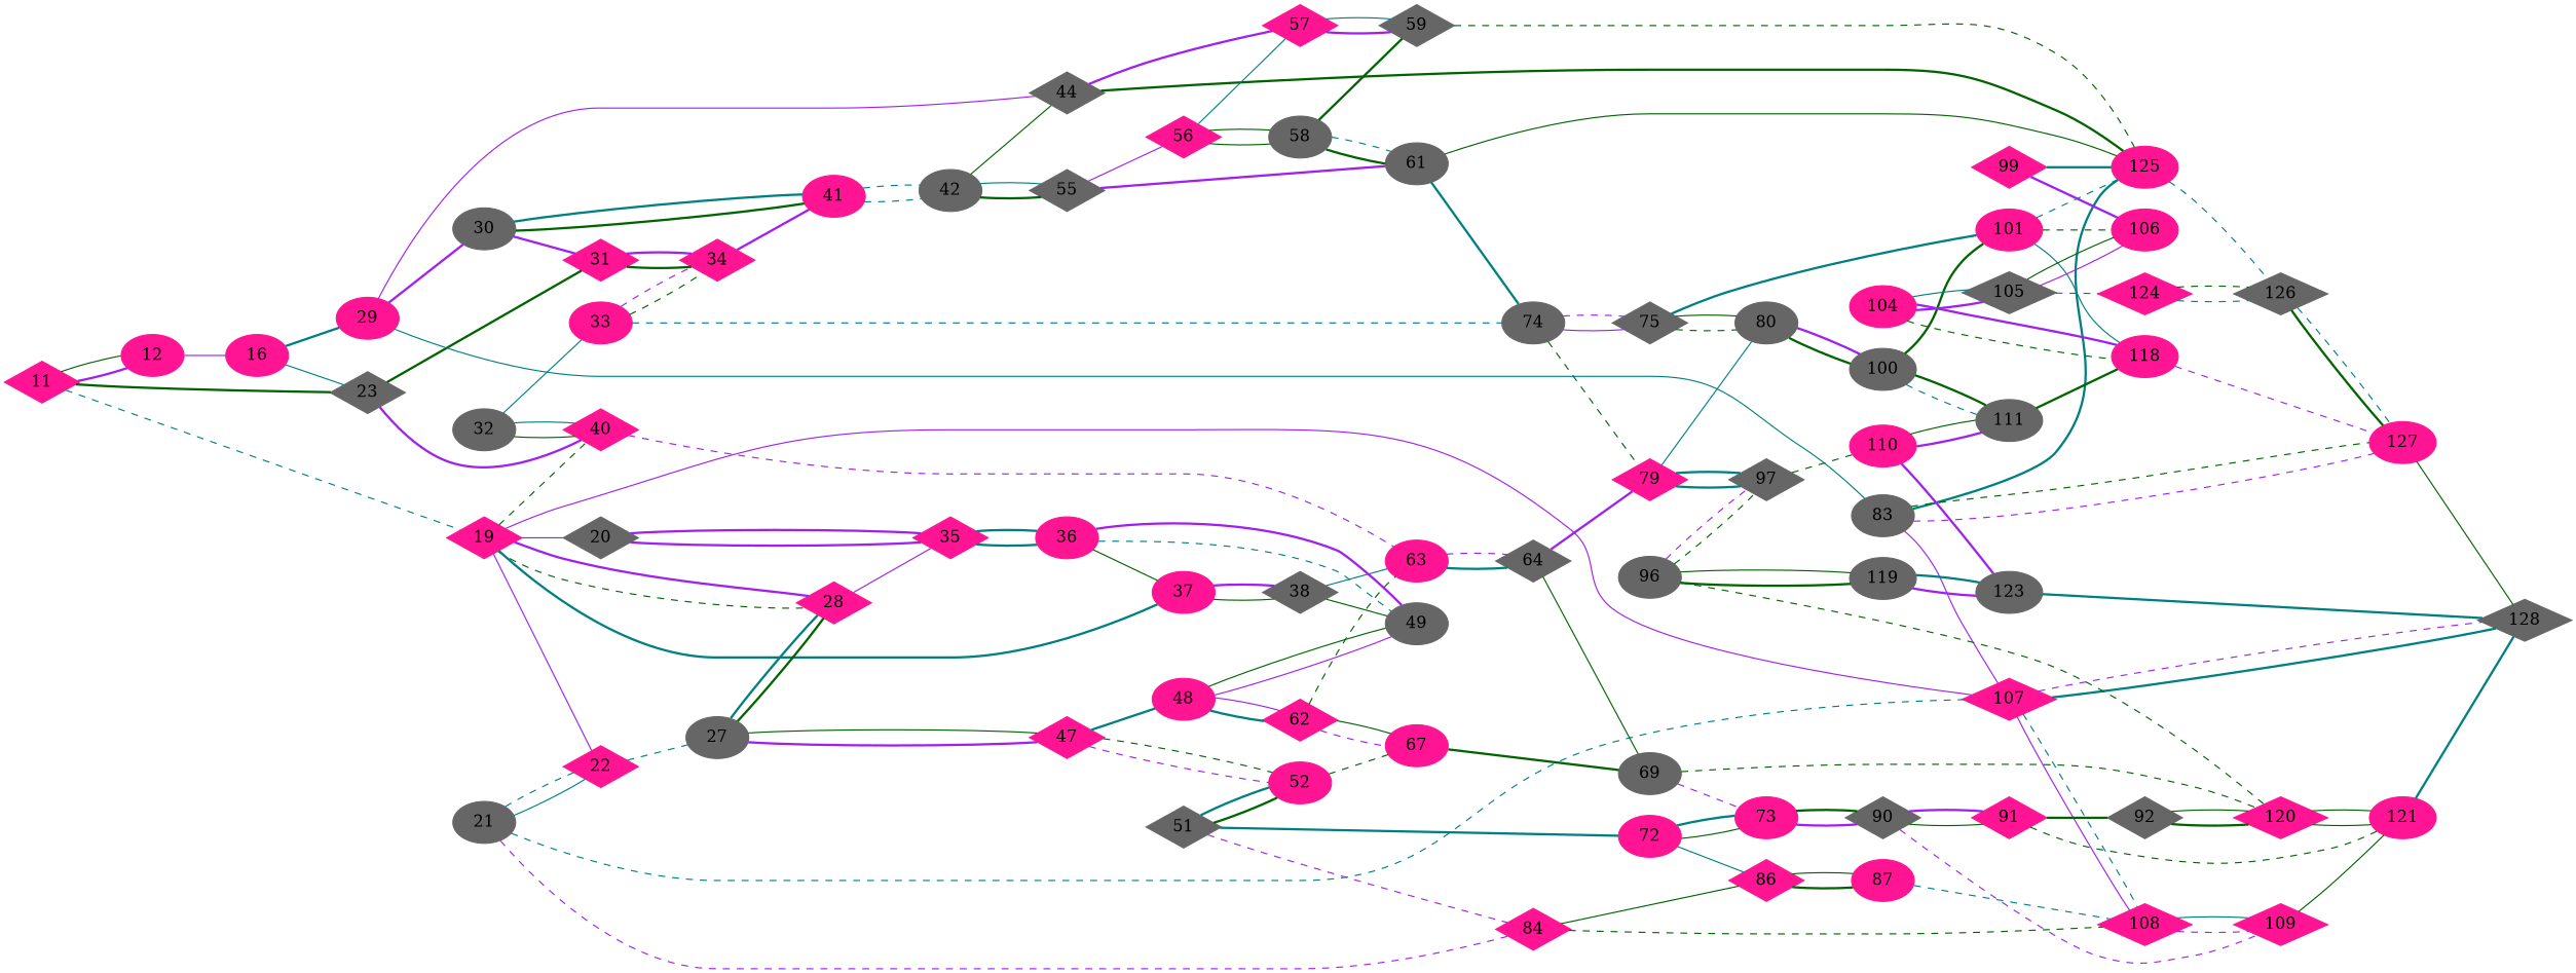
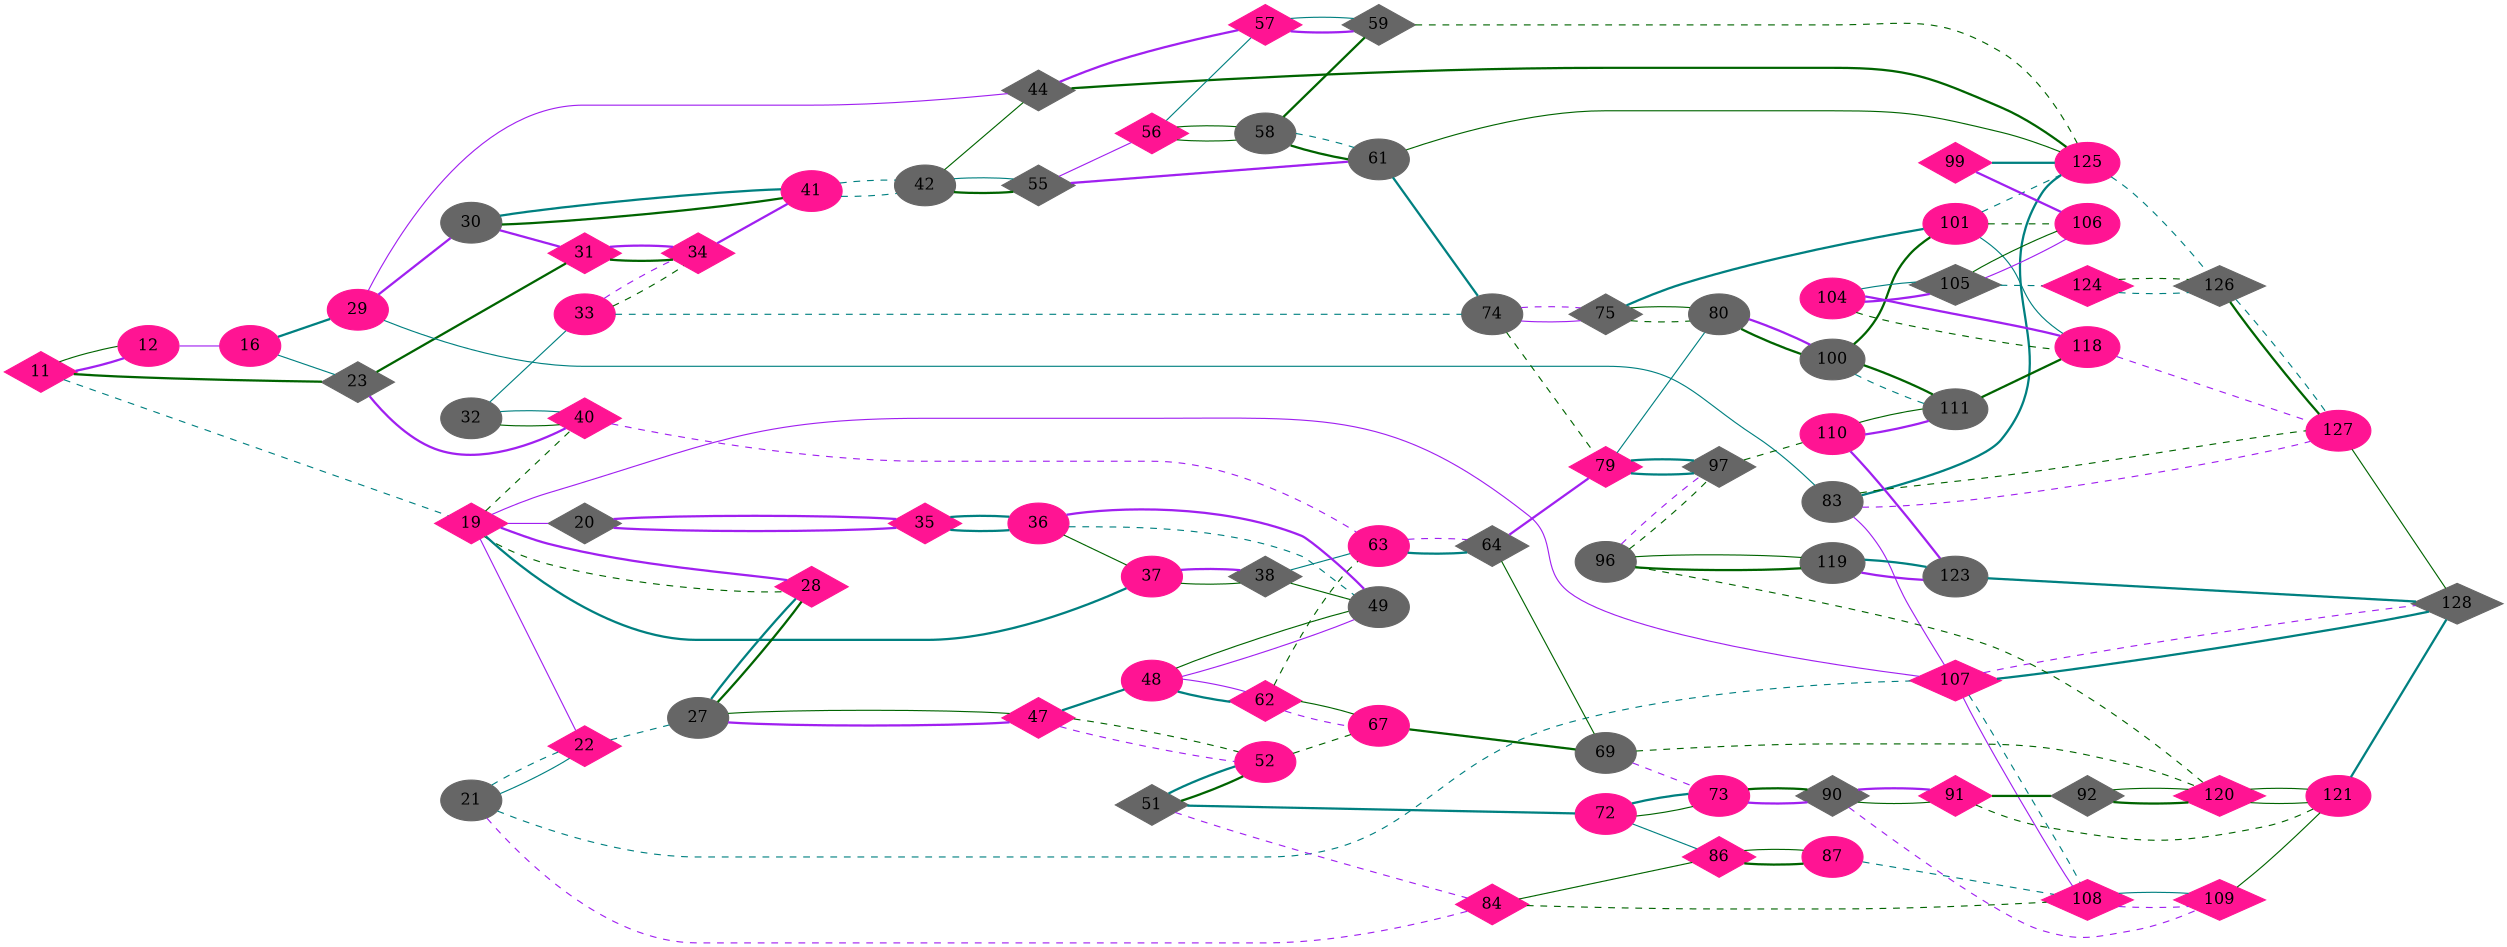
  graph {
    rankdir=LR
    node [color=deeppink shape=ellipse style=filled]
    edge [color=darkgreen style=bold]
    11 [shape=diamond]
    12
    19 [shape=diamond super="+18+15+10"]
    n4 [color=gray40 label=23 shape=diamond super="+17"]
    16 [super="+7+8"]
    20 [color=gray40 shape=diamond super="+13"]
    22 [shape=diamond]
    28 [shape=diamond]
    37
    40 [shape=diamond super="+26+23+24"]
    107 [shape=diamond super="+4"]
    31 [shape=diamond]
    29 [super="+6"]
    30 [color=gray40]
    44 [color=gray40 shape=diamond super="+43"]
    83 [color=gray40 super="+5"]
    35 [shape=diamond]
    27 [color=gray40]
    38 [color=gray40 shape=diamond]
    63 [super="+39"]
    108 [shape=diamond super="+94+88"]
    128 [color=gray40 shape=diamond super="+116+122"]
    36
    21 [color=gray40]
    84 [shape=diamond super="+50"]
    86 [shape=diamond super="+85"]
    47 [shape=diamond]
    34 [shape=diamond]
    48
    52
    41
    57 [shape=diamond]
    125 [super="+82+81+78"]
    127 [super="+117"]
    42 [color=gray40]
    32 [color=gray40]
    33
    74 [color=gray40 super="+66"]
    79 [shape=diamond super="+65"]
    75 [color=gray40 shape=diamond]
    49 [color=gray40]
    64 [color=gray40 shape=diamond]
    55 [color=gray40 shape=diamond]
    56 [shape=diamond]
    61 [color=gray40 super="+60+54"]
    59 [color=gray40 shape=diamond]
    126 [color=gray40 shape=diamond]
    62 [shape=diamond]
    67
    51 [color=gray40 shape=diamond]
    72
    73
    69 [color=gray40 super="+68"]
    58 [color=gray40]
    120 [shape=diamond super="+95+93"]
    80 [color=gray40]
    97 [color=gray40 shape=diamond]
    90 [color=gray40 shape=diamond]
    121 [super="+112"]
    87
    91 [shape=diamond]
    109 [shape=diamond super="+89"]
    101 [super="+76+77"]
    100 [color=gray40]
    106 [super="+102"]
    118 [super="+113+103"]
    110
    111 [color=gray40]
    92 [color=gray40 shape=diamond]
    96 [color=gray40]
    119 [color=gray40]
    123 [color=gray40 super="+115+114"]
    99 [shape=diamond super="+98"]
    104
    105 [color=gray40 shape=diamond]
    124 [shape=diamond]
    11 -- 12 [color=purple]
    11 -- 12 [style=solid]
    11 -- 19 [color=teal style=dashed]
    11 -- n4
    12 -- 16 [color=purple style=solid weight=2]
    19 -- 20 [color=purple style=solid weight=3]
    19 -- 22 [color=purple style=solid]
    19 -- 28 [style=dashed]
    19 -- 28 [color=purple]
    19 -- 37 [color=teal]
    19 -- 40 [style=dashed weight=2]
    19 -- 107 [color=purple style=solid]
    n4 -- 40 [color=purple]
    n4 -- 31
    16 -- n4 [color=teal style=solid]
    16 -- 29 [color=teal]
    20 -- 35 [color=purple]
    20 -- 35 [color=purple]
    22 -- 27 [color=teal style=dashed]
-   28 -- 35 [color=purple style=solid]
    37 -- 38 [style=solid]
    37 -- 38 [color=purple]
    40 -- 63 [color=purple style=dashed]
    107 -- 108 [color=purple style=solid]
    107 -- 108 [color=teal style=dashed]
    107 -- 128 [color=teal]
    107 -- 128 [color=purple style=dashed]
    31 -- 34
    31 -- 34 [color=purple]
    29 -- 30 [color=purple]
    29 -- 44 [color=purple style=solid]
    29 -- 83 [color=teal style=solid]
    30 -- 31 [color=purple]
    30 -- 41
    30 -- 41 [color=teal]
    44 -- 57 [color=purple]
    44 -- 125
    83 -- 107 [color=purple style=solid weight=2]
    83 -- 125 [color=teal weight=2]
    83 -- 127 [color=purple style=dashed]
    83 -- 127 [style=dashed]
    35 -- 36 [color=teal]
    35 -- 36 [color=teal]
    27 -- 28
    27 -- 28 [color=teal]
    27 -- 47 [color=purple]
    27 -- 47 [style=solid]
    38 -- 63 [color=teal style=solid]
    38 -- 49 [style=solid]
    63 -- 64 [color=teal]
    63 -- 64 [color=purple style=dashed]
    108 -- 109 [color=purple style=dashed weight=2]
    108 -- 109 [color=teal style=solid]
    36 -- 37 [style=solid]
    36 -- 49 [color=teal style=dashed]
    36 -- 49 [color=purple]
    21 -- 22 [color=teal style=solid]
    21 -- 22 [color=teal style=dashed]
    21 -- 107 [color=teal style=dashed]
    21 -- 84 [color=purple style=dashed]
    84 -- 108 [style=dashed]
    84 -- 86 [style=solid]
    86 -- 87 [weight=2]
    86 -- 87 [style=solid]
    47 -- 48 [color=teal]
    47 -- 52 [color=purple style=dashed]
    47 -- 52 [style=dashed]
    34 -- 41 [color=purple]
    48 -- 49 [color=purple style=solid]
    48 -- 49 [style=solid]
    48 -- 62 [color=teal]
    48 -- 62 [color=purple style=solid]
    52 -- 67 [style=dashed]
    41 -- 42 [color=teal style=dashed]
    41 -- 42 [color=teal style=dashed]
    57 -- 59 [color=purple]
    57 -- 59 [color=teal style=solid]
    125 -- 126 [color=teal style=dashed]
    127 -- 128 [style=solid]
    42 -- 44 [style=solid]
    42 -- 55
    42 -- 55 [color=teal style=solid]
    32 -- 40 [style=solid weight=2]
    32 -- 40 [color=teal style=solid]
    32 -- 33 [color=teal style=solid]
    33 -- 34 [style=dashed]
    33 -- 34 [color=purple style=dashed]
    33 -- 74 [color=teal style=dashed]
    74 -- 79 [style=dashed]
    74 -- 75 [color=purple style=solid]
    74 -- 75 [color=purple style=dashed]
    79 -- 80 [color=teal style=solid]
    79 -- 97 [color=teal]
    79 -- 97 [color=teal]
    75 -- 80 [style=dashed]
    75 -- 80 [style=solid]
    75 -- 101 [color=teal]
    64 -- 79 [color=purple]
    64 -- 69 [style=solid]
    55 -- 56 [color=purple style=solid]
    55 -- 61 [color=purple]
    56 -- 57 [color=teal style=solid]
    56 -- 58 [style=solid]
    56 -- 58 [style=solid]
    61 -- 125 [style=solid]
    61 -- 74 [color=teal weight=2]
    59 -- 125 [style=dashed]
    126 -- 127
    126 -- 127 [color=teal style=dashed]
    62 -- 63 [style=dashed]
    62 -- 67 [color=purple style=dashed]
    62 -- 67 [style=solid]
    67 -- 69
    51 -- 84 [color=purple style=dashed]
    51 -- 52
    51 -- 52 [color=teal]
    51 -- 72 [color=teal]
    72 -- 86 [color=teal style=solid]
    72 -- 73 [style=solid]
    72 -- 73 [color=teal]
    73 -- 90 [color=purple]
    73 -- 90
    69 -- 73 [color=purple style=dashed]
    69 -- 120 [style=dashed]
    58 -- 61
    58 -- 61 [color=teal style=dashed]
    58 -- 59
    120 -- 121 [style=solid]
    120 -- 121 [style=solid]
    80 -- 100
    80 -- 100 [color=purple]
    97 -- 110 [style=dashed]
    90 -- 91 [style=solid]
    90 -- 91 [color=purple]
    90 -- 109 [color=purple style=dashed]
    121 -- 128 [color=teal]
    87 -- 108 [color=teal style=dashed]
    91 -- 121 [style=dashed]
    91 -- 92
    109 -- 121 [style=solid]
    101 -- 125 [color=teal style=dashed]
    101 -- 106 [style=dashed]
    101 -- 118 [color=teal style=solid]
    100 -- 101
    100 -- 111 [color=teal style=dashed]
    100 -- 111
    118 -- 127 [color=purple style=dashed]
    110 -- 111 [color=purple]
    110 -- 111 [style=solid]
    110 -- 123 [color=purple]
    111 -- 118
    92 -- 120 [weight=2]
    92 -- 120 [style=solid]
    96 -- 120 [style=dashed]
    96 -- 97 [style=dashed]
    96 -- 97 [color=purple style=dashed]
    96 -- 119
    96 -- 119 [style=solid]
    119 -- 123 [color=purple weight=2]
    119 -- 123 [color=teal]
    123 -- 128 [color=teal weight=2]
    99 -- 125 [color=teal weight=2]
    99 -- 106 [color=purple weight=2]
    104 -- 118 [style=dashed weight=2]
    104 -- 118 [color=purple]
    104 -- 105 [color=purple]
    104 -- 105 [color=teal style=solid]
    105 -- 106 [color=purple style=solid]
    105 -- 106 [style=solid]
    105 -- 124 [color=teal style=dashed]
    124 -- 126 [color=teal style=dashed]
    124 -- 126 [style=dashed]
  }
